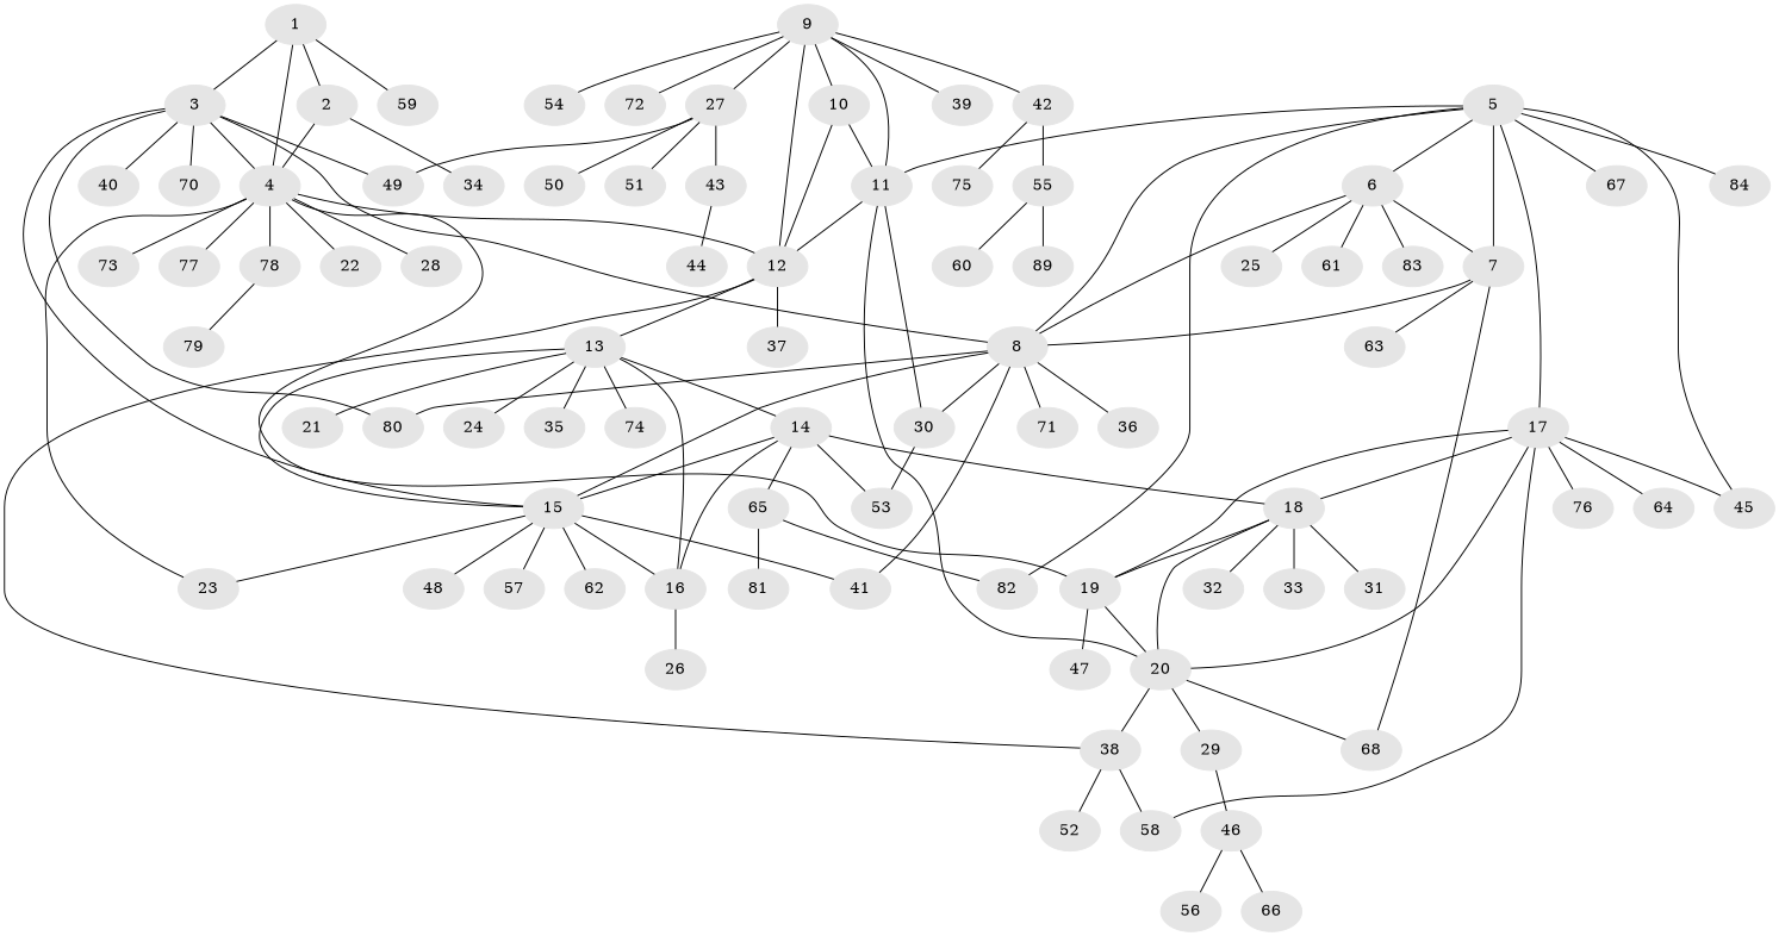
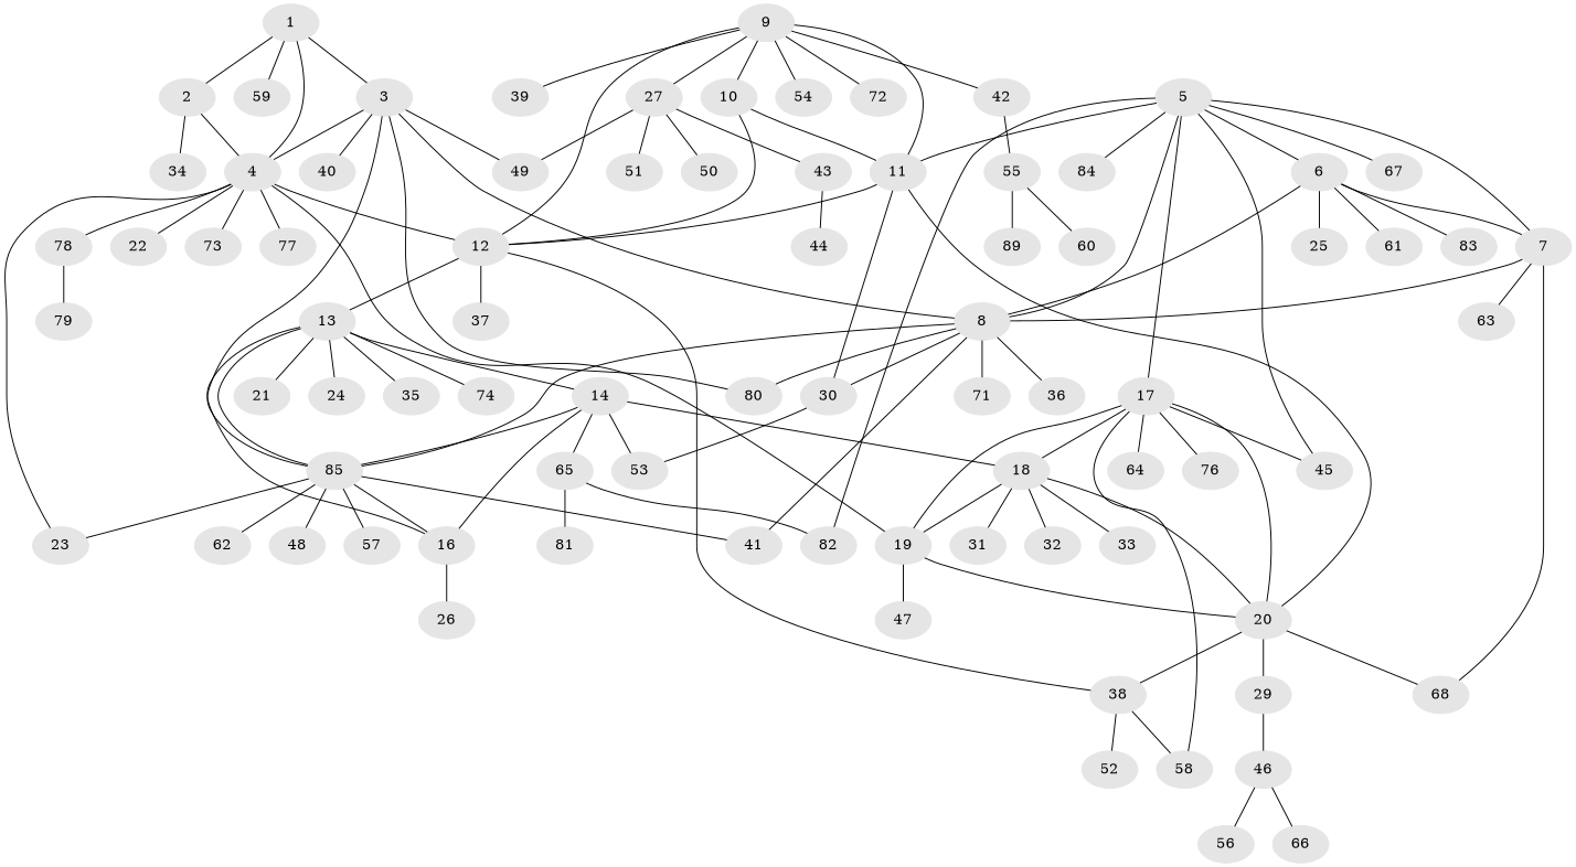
  graph {
    node [color=gray90 style=filled]
    1
    2
    3
    4
    59
    34
    8
-   15
+   15 [label=85]
    40
    49
-   70
    80
    12
    19
    22
    23
-   28
    73
    77
    78
    30
    36
    41
    71
    16
    48
    57
    62
    13
    37
    38
    20
    47
    79
    5
    6
    7
    11
    17
    45
    67
    82
    84
    25
    61
    83
    63
    68
    18
    58
    64
    76
    53
    9
    10
    27
    39
    42
    54
    72
    43
    50
    51
    55
-   75
    29
    14
    21
    24
    35
    74
    52
    65
    26
    31
    32
    33
    81
    46
    44
    56
    66
    60
    n84 [label=89]
    1 -- 2
    1 -- 3
    1 -- 4
    1 -- 59
    2 -- 4
    2 -- 34
    3 -- 4
    3 -- 8
    3 -- 15
    3 -- 40
    3 -- 49
-   3 -- 70
    3 -- 80
    4 -- 12
    4 -- 19
    4 -- 22
    4 -- 23
-   4 -- 28
    4 -- 73
    4 -- 77
    4 -- 78
    8 -- 15
    8 -- 80
    8 -- 30
    8 -- 36
    8 -- 41
    8 -- 71
    15 -- 23
    15 -- 41
    15 -- 16
    15 -- 48
    15 -- 57
    15 -- 62
    12 -- 13
    12 -- 37
    12 -- 38
    19 -- 20
    19 -- 47
    78 -- 79
    30 -- 53
    16 -- 26
    13 -- 15
    13 -- 16
    13 -- 14
    13 -- 21
    13 -- 24
    13 -- 35
    13 -- 74
    38 -- 58
    38 -- 52
    20 -- 38
    20 -- 68
    20 -- 29
    5 -- 8
    5 -- 6
    5 -- 7
    5 -- 11
    5 -- 17
    5 -- 45
    5 -- 67
    5 -- 82
    5 -- 84
    6 -- 8
    6 -- 7
    6 -- 25
    6 -- 61
    6 -- 83
    7 -- 8
    7 -- 63
    7 -- 68
    11 -- 12
    11 -- 30
    11 -- 20
    17 -- 19
    17 -- 20
    17 -- 45
    17 -- 18
    17 -- 58
    17 -- 64
    17 -- 76
    18 -- 19
    18 -- 20
    18 -- 31
    18 -- 32
    18 -- 33
    9 -- 12
    9 -- 11
    9 -- 10
    9 -- 27
    9 -- 39
    9 -- 42
    9 -- 54
    9 -- 72
    10 -- 12
    10 -- 11
    27 -- 49
    27 -- 43
    27 -- 50
    27 -- 51
    42 -- 55
-   42 -- 75
    43 -- 44
    55 -- 60
    55 -- n84
    29 -- 46
    14 -- 15
    14 -- 16
    14 -- 18
    14 -- 53
    14 -- 65
    65 -- 82
    65 -- 81
    46 -- 56
    46 -- 66
  }
